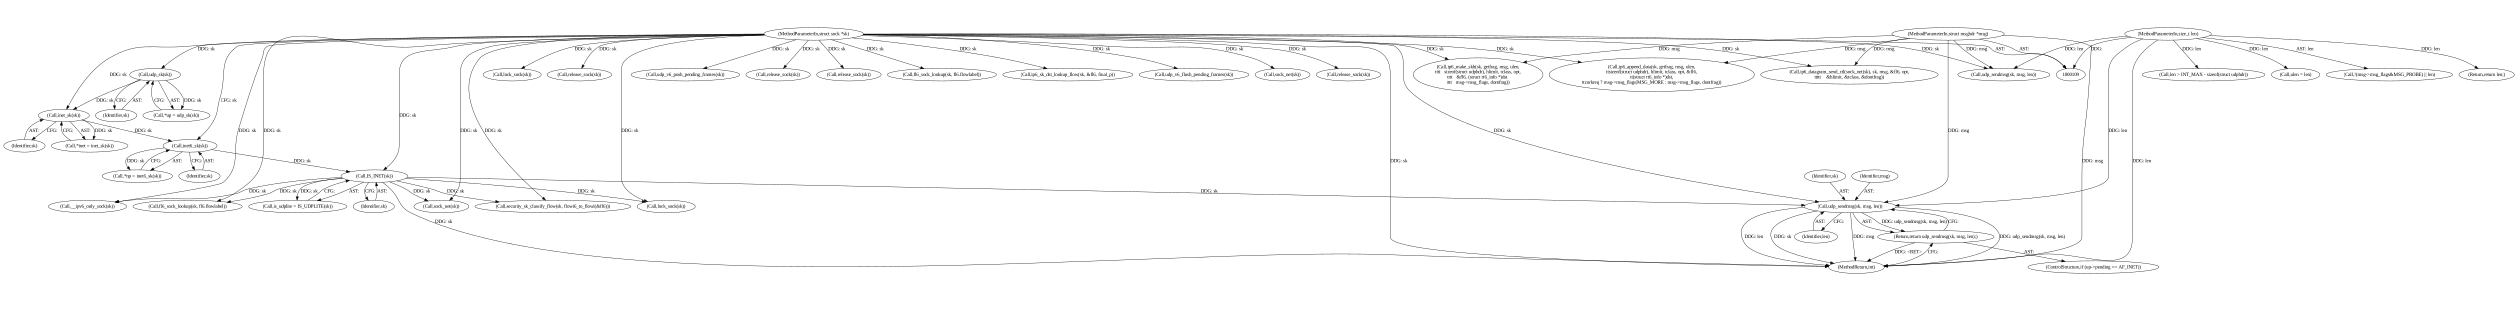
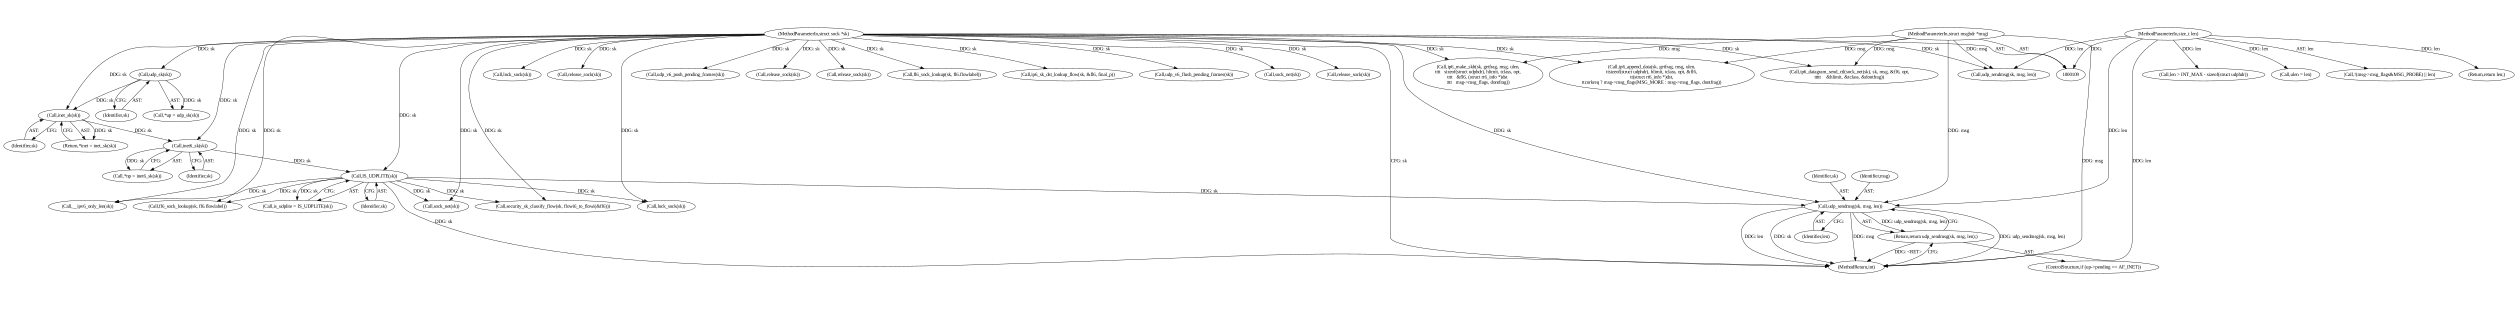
  digraph {
    fontname="Liberation Serif"
    node [fontname="Liberation Serif"]
    edge [fontname="Liberation Serif"]
    n1 [label="(Call,udp_sendmsg(sk, msg, len))"]
    n2 [label="(Return,return udp_sendmsg(sk, msg, len);)"]
    n3 [label="(MethodReturn,int)"]
    n4 [label="(Identifier,len)"]
    n5 [label="(ControlStructure,if (up->pending == AF_INET))"]
-   n6 [label="(Call,IS_INET(sk))"]
+   n6 [label="(Call,IS_UDPLITE(sk))"]
    n7 [label="(Call,is_udplite = IS_UDPLITE(sk))"]
    n8 [label="(Call,fl6_sock_lookup(sk, fl6.flowlabel))"]
-   n9 [label="(Call,__ipv6_only_sock(sk))"]
+   n9 [label="(Call,__ipv6_only_len(sk))"]
    n10 [label="(Call,security_sk_classify_flow(sk, flowi6_to_flowi(&fl6)))"]
    n11 [label="(Identifier,sk)"]
    n12 [label="(Call,sock_net(sk))"]
    n13 [label="(Call,lock_sock(sk))"]
    n14 [label="(Call,inet6_sk(sk))"]
    n15 [label="(Call,*np = inet6_sk(sk))"]
    n16 [label="(Identifier,sk)"]
    n17 [label="(Call,inet_sk(sk))"]
-   n18 [label="(Call,*inet = inet_sk(sk))"]
+   n18 [label="(Return,*inet = inet_sk(sk))"]
    n19 [label="(Identifier,sk)"]
    n20 [label="(Call,udp_sk(sk))"]
    n21 [label="(Identifier,sk)"]
    n22 [label="(Call,*up = udp_sk(sk))"]
    n23 [label="(MethodParameterIn,struct sock *sk)"]
    n24 [label="(Call,udp_v6_flush_pending_frames(sk))"]
    n25 [label="(Call,sock_net(sk))"]
    n26 [label="(Call,release_sock(sk))"]
    n27 [label="(Call,ip6_make_skb(sk, getfrag, msg, ulen,\n\t\t\t\t   sizeof(struct udphdr), hlimit, tclass, opt,\n\t\t\t\t   &fl6, (struct rt6_info *)dst,\n\t\t\t\t   msg->msg_flags, dontfrag))"]
    n28 [label="(Call,lock_sock(sk))"]
    n29 [label="(Call,ip6_datagram_send_ctl(sock_net(sk), sk, msg, &fl6, opt,\n\t\t\t\t\t    &hlimit, &tclass, &dontfrag))"]
    n30 [label="(Call,release_sock(sk))"]
    n31 [label="(Call,udp_v6_push_pending_frames(sk))"]
    n32 [label="(Call,release_sock(sk))"]
    n33 [label="(Call,ip6_append_data(sk, getfrag, msg, ulen,\n\t\tsizeof(struct udphdr), hlimit, tclass, opt, &fl6,\n\t\t(struct rt6_info *)dst,\n\t\tcorkreq ? msg->msg_flags|MSG_MORE : msg->msg_flags, dontfrag))"]
    n34 [label="(Call,udp_sendmsg(sk, msg, len))"]
    n35 [label="(Call,release_sock(sk))"]
    n36 [label="(Call,fl6_sock_lookup(sk, fl6.flowlabel))"]
    n37 [label="(Call,ip6_sk_dst_lookup_flow(sk, &fl6, final_p))"]
    1000109
    n39 [label="(MethodParameterIn,struct msghdr *msg)"]
    n40 [label="(MethodParameterIn,size_t len)"]
    n41 [label="(Call,len > INT_MAX - sizeof(struct udphdr))"]
    n42 [label="(Call,ulen = len)"]
    n43 [label="(Call,!(msg->msg_flags&MSG_PROBE) || len)"]
    n44 [label="(Return,return len;)"]
    n45 [label="(Identifier,sk)"]
    n46 [label="(Identifier,msg)"]
    n1 -> n2 [label="AST: "]
    n1 -> n2 [label="DDG: udp_sendmsg(sk, msg, len)"]
    n1 -> n3 [label="DDG: udp_sendmsg(sk, msg, len)"]
    n1 -> n3 [label="DDG: len"]
    n1 -> n3 [label="DDG: sk"]
    n1 -> n3 [label="DDG: msg"]
    n1 -> n4 [label="CFG: "]
    n2 -> n1 [label="CFG: "]
    n2 -> n3 [label="DDG: <RET>"]
    n2 -> n5 [label="AST: "]
    n3 -> n2 [label="CFG: "]
    n4 -> n1 [label="AST: "]
    n6 -> n1 [label="DDG: sk"]
    n6 -> n3 [label="DDG: sk"]
    n6 -> n7 [label="AST: "]
    n6 -> n7 [label="DDG: sk"]
    n6 -> n8 [label="DDG: sk"]
    n6 -> n9 [label="DDG: sk"]
    n6 -> n10 [label="DDG: sk"]
    n6 -> n11 [label="CFG: "]
    n6 -> n12 [label="DDG: sk"]
    n6 -> n13 [label="DDG: sk"]
    n7 -> n6 [label="CFG: "]
    n11 -> n6 [label="AST: "]
    n14 -> n6 [label="DDG: sk"]
    n14 -> n15 [label="AST: "]
    n14 -> n15 [label="DDG: sk"]
    n14 -> n16 [label="CFG: "]
    n15 -> n14 [label="CFG: "]
    n16 -> n14 [label="AST: "]
    n17 -> n14 [label="DDG: sk"]
    n17 -> n18 [label="AST: "]
    n17 -> n18 [label="DDG: sk"]
    n17 -> n19 [label="CFG: "]
    n18 -> n17 [label="CFG: "]
    n19 -> n17 [label="AST: "]
    n20 -> n17 [label="DDG: sk"]
    n20 -> n21 [label="CFG: "]
    n20 -> n22 [label="AST: "]
    n20 -> n22 [label="DDG: sk"]
    n21 -> n20 [label="AST: "]
-   n22 -> n20 [label="CFG: "]
    n23 -> n1 [label="DDG: sk"]
-   n23 -> n3 [label="DDG: sk"]
+   n23 -> n3 [label="CFG: sk"]
    n23 -> n6 [label="DDG: sk"]
    n23 -> n8 [label="DDG: sk"]
    n23 -> n9 [label="DDG: sk"]
    n23 -> n10 [label="DDG: sk"]
    n23 -> n12 [label="DDG: sk"]
    n23 -> n13 [label="DDG: sk"]
-   n23 -> n14 [label="CFG: sk"]
+   n23 -> n14 [label="DDG: sk"]
    n23 -> n17 [label="DDG: sk"]
    n23 -> n20 [label="DDG: sk"]
    n23 -> n24 [label="DDG: sk"]
    n23 -> n25 [label="DDG: sk"]
    n23 -> n26 [label="DDG: sk"]
    n23 -> n27 [label="DDG: sk"]
    n23 -> n28 [label="DDG: sk"]
    n23 -> n29 [label="DDG: sk"]
    n23 -> n30 [label="DDG: sk"]
    n23 -> n31 [label="DDG: sk"]
    n23 -> n32 [label="DDG: sk"]
    n23 -> n33 [label="DDG: sk"]
    n23 -> n34 [label="DDG: sk"]
    n23 -> n35 [label="DDG: sk"]
    n23 -> n36 [label="DDG: sk"]
    n23 -> n37 [label="DDG: sk"]
    n23 -> 1000109 [label="AST: "]
    n39 -> n1 [label="DDG: msg"]
    n39 -> n3 [label="DDG: msg"]
    n39 -> n27 [label="DDG: msg"]
    n39 -> n29 [label="DDG: msg"]
    n39 -> n33 [label="DDG: msg"]
    n39 -> n34 [label="DDG: msg"]
    n39 -> 1000109 [label="AST: "]
    n40 -> n1 [label="DDG: len"]
    n40 -> n3 [label="DDG: len"]
    n40 -> n34 [label="DDG: len"]
    n40 -> 1000109 [label="DDG: "]
    n40 -> n41 [label="DDG: len"]
    n40 -> n42 [label="DDG: len"]
    n40 -> n43 [label="AST: len"]
    n40 -> n44 [label="DDG: len"]
    n45 -> n1 [label="AST: "]
    n46 -> n1 [label="AST: "]
  }
